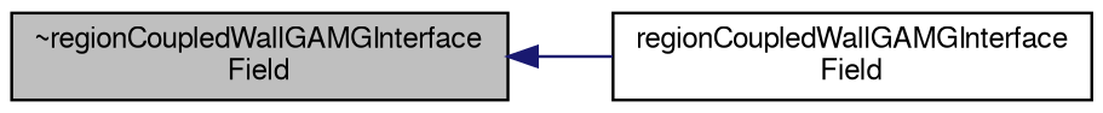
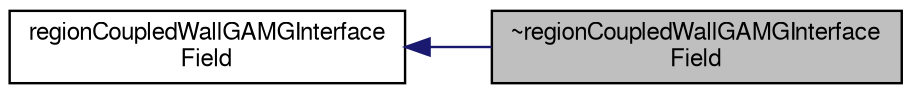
  digraph {
    rankdir=LR
    node [color=black fontname=FreeSans fontsize=10 shape=record]
    n1 [fillcolor=grey75 fontcolor=black height=0.2 label="~regionCoupledWallGAMGInterface\lField" style=filled width=0.4]
    n2 [height=0.2 label="regionCoupledWallGAMGInterface\lField" width=0.4]
-   n1 -> n2 [color=midnightblue dir=back fontname=FreeSans fontsize=10 labelfontname=FreeSans labelfontsize=10 style=solid]
+   n2 -> n1 [color=midnightblue dir=back fontname=FreeSans fontsize=10 labelfontname=FreeSans labelfontsize=10 style=solid]
  }
